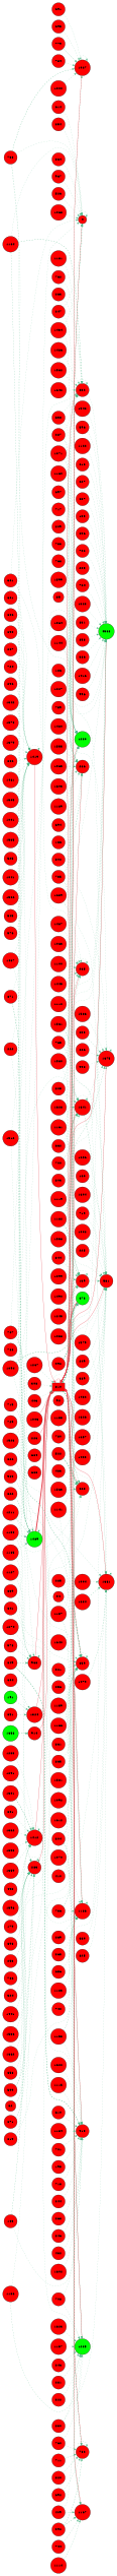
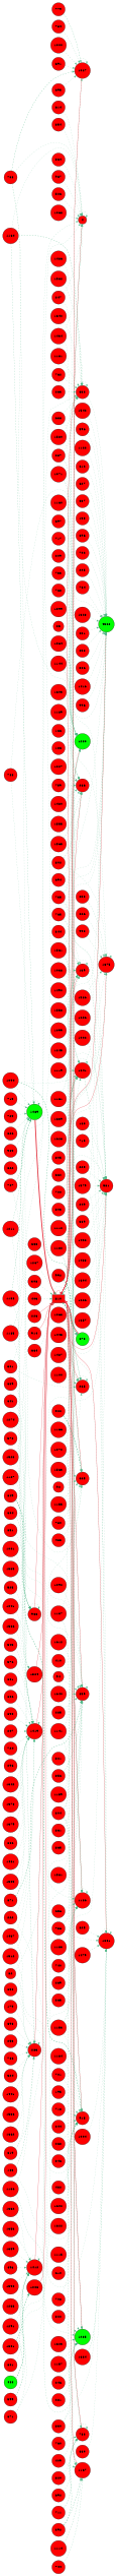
  digraph {
    rankdir=LR
    node [fillcolor="#fe0000" shape=circle style=filled]
    edge [color="#52b788" penwidth=0.50 style=dashed]
    n1 [label=1536]
    n2 [label=283]
    n3 [label=810 shape=box]
    n4 [label=1027]
    n5 [label=4]
    n6 [fillcolor="#00fe00" label=4568]
    n7 [label=665]
    n8 [label=139]
    n9 [label=266]
    n10 [label=1641]
    n11 [label=1675]
    n12 [fillcolor="#00fe00" label=1230]
    n13 [label=1661]
    n14 [label=265]
    n15 [label=581]
    n16 [label=632]
    n17 [label=1186]
    n18 [label=859]
    n19 [label=915]
    n20 [fillcolor="#00fe00" label=673]
    n21 [label=1167]
    n22 [fillcolor="#00fe00" label=1235]
    n23 [label=782]
    n24 [label=1542]
    n25 [label=522]
    n26 [label=525]
    n27 [label=1419]
    n28 [label=526]
    n29 [label=1038]
    n30 [label=1041]
    n31 [label=1555]
    n32 [label=226]
    n33 [label=1558]
    n34 [label=1561]
    n35 [label=1563]
    n36 [label=1564]
    n37 [label=1565]
    n38 [label=1566]
    n39 [label=1634]
    n40 [label=545]
    n41 [label=1063]
    n42 [label=1579]
    n43 [label=1068]
    n44 [label=1580]
    n45 [label=1070]
    n46 [label=1071]
    n47 [label=1581]
    n48 [label=1582]
    n49 [label=1586]
    n50 [label=1598]
    n51 [label=1412]
    n52 [label=1599]
    n53 [label=576]
    n54 [label=1602]
    n55 [label=1603]
    n56 [label=1604]
    n57 [label=1094]
    n58 [fillcolor="#00fe00" label=1489]
    n59 [label=578]
    n60 [label=968]
    n61 [label=1092]
    n62 [label=1099]
    n63 [label=1100]
    n64 [label=1612]
    n65 [label=82]
    n66 [label=596]
    n67 [label=85]
    n68 [label=1622]
    n69 [label=599]
    n70 [label=1112]
    n71 [label=601]
    n72 [label=1114]
    n73 [label=1115]
    n74 [label=92]
    n75 [label=604]
    n76 [label=1324]
    n77 [label=606]
    n78 [label=1119]
    n79 [label=1626]
    n80 [label=94]
    n81 [label=610]
    n82 [label=1122]
    n83 [label=612]
    n84 [label=1628]
    n85 [label=614]
    n86 [label=1639]
    n87 [label=1127]
    n88 [label=1640]
    n89 [label=1642]
    n90 [label=1136]
    n91 [label=1137]
    n92 [label=1138]
    n93 [label=627]
    n94 [label=1141]
    n95 [label=1144]
-   n96 [fillcolor="#00fe00" label=1658]
    n97 [label=914]
    n98 [label=1657]
    n99 [label=1656]
    n100 [label=1662]
    n101 [label=637]
    n102 [label=639]
    n103 [label=1153]
    n104 [label=641]
    n105 [label=1155]
    n106 [label=638]
    n107 [label=133]
    n108 [label=1157]
    n109 [label=1159]
    n110 [label=1160]
    n111 [label=1161]
    n112 [label=1164]
    n113 [label=653]
    n114 [label=656]
    n115 [label=1166]
    n116 [label=658]
    n117 [label=660]
    n118 [label=662]
    n119 [label=664]
    n120 [label=666]
    n121 [label=668]
    n122 [label=1181]
    n123 [label=1182]
    n124 [label=671]
    n125 [label=1184]
    n126 [label=1185]
    n127 [label=1183]
    n128 [label=1189]
    n129 [label=166]
    n130 [label=160]
    n131 [label=690]
    n132 [label=691]
    n133 [label=692]
    n134 [label=179]
    n135 [label=694]
    n136 [label=695]
    n137 [label=183]
    n138 [label=696]
    n139 [label=186]
    n140 [label=698]
    n141 [label=697]
    n142 [label=701]
    n143 [label=702]
-   n144 [fillcolor="#00fe00" label=191]
    n145 [label=1211]
    n146 [label=700]
    n147 [label=707]
    n148 [label=708]
    n149 [label=195]
    n150 [label=711]
    n151 [label=1227]
    n152 [label=715]
    n153 [label=205]
    n154 [label=207]
    n155 [label=718]
    n156 [label=1233]
    n157 [label=719]
    n158 [label=724]
    n159 [label=717]
    n160 [label=209]
    n161 [label=729]
    n162 [label=1245]
    n163 [label=222]
    n164 [label=735]
    n165 [label=736]
    n166 [label=225]
    n167 [label=738]
    n168 [label=740]
    n169 [label=733]
    n170 [label=744]
    n171 [label=1267]
    n172 [label=244]
    n173 [label=246]
    n174 [label=759]
    n175 [label=247]
    n176 [label=760]
    n177 [label=249]
    n178 [label=1274]
    n179 [label=764]
    n180 [label=765]
    n181 [label=253]
    n182 [label=762]
    n183 [label=768]
    n184 [label=263]
    n185 [label=779]
    n186 [label=1291]
    n187 [label=268]
    n188 [label=780]
    n189 [label=784]
    n190 [label=269]
    n191 [label=786]
    n192 [label=788]
    n193 [label=1301]
    n194 [label=281]
    n195 [label=285]
    n196 [label=287]
    n197 [label=801]
    n198 [label=802]
    n199 [label=803]
    n200 [label=805]
    n201 [label=296]
    n202 [label=1323]
    n203 [label=301]
    n204 [label=304]
    n205 [label=819]
    n206 [label=1332]
    n207 [label=820]
    n208 [label=822]
    n209 [label=308]
    n210 [label=825]
    n211 [label=826]
    n212 [label=1342]
    n213 [label=831]
    n214 [label=830]
    n215 [label=321]
    n216 [label=322]
    n217 [label=324]
    n218 [label=1353]
    n219 [label=846]
    n220 [label=1359]
    n221 [label=849]
    n222 [label=851]
    n223 [label=854]
    n224 [label=344]
    n225 [label=856]
    n226 [label=858]
    n227 [label=861]
    n228 [label=864]
    n229 [label=865]
    n230 [label=1378]
    n231 [label=1379]
    n232 [label=871]
    n233 [label=365]
    n234 [label=886]
    n235 [label=386]
    n236 [label=389]
    n237 [label=392]
    n238 [label=1416]
    n239 [label=403]
    n240 [label=1432]
    n241 [label=409]
    n242 [label=1434]
    n243 [label=1433]
    n244 [label=410]
    n245 [label=1437]
    n246 [label=1441]
    n247 [label=1445]
    n248 [label=1461]
    n249 [label=967]
    n250 [label=1480]
    n251 [label=1479]
    n252 [label=1486]
    n253 [label=1487]
    n254 [label=1490]
    n255 [label=989]
    n256 [label=992]
    n257 [label=1505]
    n258 [label=482]
    n259 [label=483]
    n260 [label=996]
    n261 [label=998]
    n262 [label=1623]
    n263 [label=1000]
    n264 [label=1001]
    n265 [label=1512]
    n266 [label=1003]
    n267 [label=1002]
    n268 [label=493]
+   n269 [fillcolor="#00fe00" label=488]
    n270 [label=1004]
    n271 [label=1523]
    n272 [label=1535]
    n1 -> n2
    n2 -> n2
    n2 -> n3 [color="#e63946" penwidth=1.00 style=""]
    n3 -> n2
    n3 -> n3 [color="#e63946" penwidth=1.00 style=""]
    n3 -> n3
    n3 -> n4 [penwidth=0.79]
    n3 -> n5
    n3 -> n6
    n3 -> n7
    n3 -> n8
    n3 -> n9
    n3 -> n10
    n3 -> n11
    n3 -> n12
    n3 -> n13
    n3 -> n14
    n3 -> n15
    n3 -> n16
    n3 -> n17
    n3 -> n18
    n3 -> n19
    n3 -> n20
    n3 -> n21 [penwidth=1.07]
    n3 -> n22
    n3 -> n23 [penwidth=0.85]
    n4 -> n3 [color="#e63946" penwidth=1.02 style=""]
    n4 -> n4 [penwidth=0.58]
    n5 -> n3 [color="#e63946" penwidth=1.00 style=""]
    n5 -> n5 [penwidth=0.55]
    n6 -> n3 [color="#e63946" penwidth=1.00 style=""]
    n7 -> n3 [color="#e63946" penwidth=1.00 style=""]
    n8 -> n3 [color="#e63946" penwidth=1.00 style=""]
    n8 -> n8
    n8 -> n15
    n9 -> n3 [color="#e63946" penwidth=1.00 style=""]
    n10 -> n3 [color="#e63946" penwidth=1.00 style=""]
    n10 -> n10
    n10 -> n11
    n10 -> n13
    n10 -> n15
    n11 -> n3 [color="#e63946" penwidth=1.00 style=""]
    n11 -> n11
    n12 -> n3 [color="#e63946" penwidth=1.00 style=""]
    n13 -> n3 [color="#e63946" penwidth=1.00 style=""]
    n13 -> n13
    n14 -> n3 [color="#e63946" penwidth=1.00 style=""]
    n14 -> n14
    n15 -> n3 [color="#e63946" penwidth=1.00 style=""]
    n16 -> n3 [color="#e63946" penwidth=1.00 style=""]
    n16 -> n6
    n16 -> n16
    n17 -> n3 [color="#e63946" penwidth=1.00 style=""]
    n17 -> n17
    n18 -> n3 [color="#e63946" penwidth=1.00 style=""]
    n18 -> n18
    n19 -> n3 [color="#e63946" penwidth=1.00 style=""]
    n20 -> n3 [color="#e63946" penwidth=2.69 style=""]
    n21 -> n3 [color="#e63946" penwidth=1.00 style=""]
    n22 -> n3 [color="#e63946" penwidth=1.18 style=""]
    n23 -> n3 [color="#e63946" penwidth=1.02 style=""]
    n23 -> n23 [penwidth=0.68]
    n24 -> n6
    n25 -> n7 [penwidth=2.56]
    n26 -> n27
    n27 -> n3 [color="#e63946" penwidth=1.00 style=""]
    n27 -> n27
    n28 -> n5
    n29 -> n8
    n30 -> n27
    n31 -> n9
    n32 -> n3 [color="#e63946" penwidth=1.00 style=""]
    n33 -> n8 [penwidth=0.63]
    n34 -> n6
    n34 -> n10 [penwidth=1.11]
    n35 -> n7
    n36 -> n11
    n36 -> n12
    n37 -> n9 [penwidth=0.84]
    n38 -> n27
    n39 -> n13 [penwidth=0.84]
    n40 -> n27
    n41 -> n14
    n42 -> n6
    n42 -> n13
    n42 -> n15
    n43 -> n5
    n44 -> n8
    n44 -> n16 [penwidth=0.64]
    n45 -> n6
    n45 -> n17 [penwidth=0.51]
    n46 -> n6
    n46 -> n12
    n47 -> n18
    n48 -> n16 [penwidth=0.58]
    n49 -> n11
    n50 -> n51
    n51 -> n3 [color="#e63946" penwidth=1.00 style=""]
    n51 -> n51
    n52 -> n12
    n53 -> n27
    n54 -> n19
    n55 -> n9
    n56 -> n15
    n57 -> n10
    n57 -> n20 [penwidth=1.52]
    n57 -> n58
    n58 -> n3 [color="#e63946" penwidth=4.00 style=""]
    n58 -> n58 [penwidth=0.62]
    n59 -> n60
    n60 -> n3 [color="#e63946" penwidth=1.00 style=""]
    n60 -> n60
    n61 -> n18
    n62 -> n8
    n63 -> n14
    n64 -> n18
    n65 -> n2
    n65 -> n15
    n66 -> n6
    n67 -> n12
    n68 -> n19
    n69 -> n7
    n69 -> n18
    n69 -> n51
    n70 -> n10
    n70 -> n14
    n71 -> n27
    n72 -> n21 [penwidth=0.80]
    n73 -> n19
    n74 -> n7
    n75 -> n76 [penwidth=0.66]
    n76 -> n3 [color="#e63946" penwidth=1.00 style=""]
    n77 -> n27
    n78 -> n8 [penwidth=0.51]
    n78 -> n10 [penwidth=0.53]
    n79 -> n15
    n80 -> n18
    n81 -> n19
    n82 -> n6
    n83 -> n6
    n84 -> n10
    n85 -> n5
    n86 -> n6
    n86 -> n14
    n86 -> n15
    n87 -> n60
    n88 -> n18
    n89 -> n16
    n90 -> n2
    n90 -> n22 [penwidth=0.69]
    n91 -> n6
    n91 -> n21 [penwidth=0.74]
    n92 -> n18 [penwidth=0.52]
    n92 -> n58 [penwidth=0.96]
    n93 -> n6
    n94 -> n10 [penwidth=0.60]
    n94 -> n17
    n95 -> n9
    n95 -> n12
-   n96 -> n97 [penwidth=1.50]
    n97 -> n3 [color="#e63946" penwidth=1.00 style=""]
    n98 -> n15
    n99 -> n15
    n100 -> n2
    n101 -> n6
    n102 -> n60
    n103 -> n15
    n103 -> n17
    n103 -> n19
    n104 -> n60
    n105 -> n7 [penwidth=0.63]
    n106 -> n12
    n106 -> n16
    n107 -> n6
    n108 -> n22
    n109 -> n12
    n109 -> n22
    n110 -> n12
    n111 -> n8 [penwidth=0.67]
    n111 -> n14 [penwidth=0.54]
    n112 -> n5
    n112 -> n16 [penwidth=1.10]
    n112 -> n58 [penwidth=0.82]
    n113 -> n11 [penwidth=0.65]
    n114 -> n17
    n115 -> n12
    n115 -> n22
    n116 -> n2
    n117 -> n13
    n118 -> n10
    n119 -> n3
    n120 -> n11
    n121 -> n3
    n122 -> n16
    n123 -> n7 [penwidth=0.74]
    n123 -> n8 [penwidth=0.69]
    n123 -> n11 [penwidth=0.80]
    n123 -> n14
    n123 -> n15
    n124 -> n18
    n124 -> n51
    n125 -> n19
    n126 -> n17
    n126 -> n58 [penwidth=0.70]
    n127 -> n17
    n128 -> n9 [penwidth=0.53]
    n129 -> n9
    n130 -> n15
    n131 -> n27
    n132 -> n4 [penwidth=0.53]
    n133 -> n23 [penwidth=0.59]
    n134 -> n2
    n135 -> n12
    n135 -> n13
    n136 -> n4 [penwidth=0.54]
    n137 -> n2 [penwidth=0.90]
    n137 -> n19
    n138 -> n6
    n139 -> n9
    n140 -> n2
    n141 -> n12
    n142 -> n19 [penwidth=0.57]
    n143 -> n6
-   n144 -> n76 [penwidth=0.79]
    n145 -> n18
    n145 -> n58 [penwidth=0.84]
    n146 -> n10 [penwidth=0.78]
    n147 -> n5
    n147 -> n18
    n147 -> n58 [penwidth=0.73]
    n148 -> n19
    n148 -> n22
    n149 -> n19
    n150 -> n23 [penwidth=0.94]
    n151 -> n9
    n152 -> n58 [penwidth=0.62]
    n153 -> n6
    n154 -> n27
    n155 -> n19
    n156 -> n51
    n157 -> n15
    n158 -> n27
    n159 -> n12
    n160 -> n12
    n161 -> n58
    n162 -> n8
    n163 -> n19
    n163 -> n27
    n164 -> n5
    n164 -> n9 [penwidth=0.52]
    n164 -> n15
    n164 -> n17
    n165 -> n13
    n165 -> n17
    n165 -> n18
    n166 -> n15
    n167 -> n2
    n167 -> n4 [penwidth=1.10]
    n167 -> n5
    n167 -> n9 [penwidth=0.57]
    n168 -> n17
    n169 -> n12
    n170 -> n21 [penwidth=0.69]
    n171 -> n3
    n172 -> n19
    n173 -> n22
    n174 -> n9 [penwidth=0.61]
    n175 -> n5
    n175 -> n15
    n176 -> n22
    n176 -> n23 [penwidth=0.59]
    n177 -> n15
    n178 -> n60
    n179 -> n6
    n180 -> n5
    n180 -> n8
    n180 -> n10
    n181 -> n2 [penwidth=0.62]
    n182 -> n16
    n183 -> n12
    n184 -> n16
    n185 -> n4 [penwidth=0.98]
    n186 -> n51
    n187 -> n19
    n188 -> n7
    n189 -> n4 [penwidth=0.57]
    n190 -> n17
    n191 -> n2 [penwidth=0.58]
    n192 -> n12
    n192 -> n58 [penwidth=0.51]
    n193 -> n51 [penwidth=1.47]
    n194 -> n22
    n195 -> n18
    n196 -> n6
    n196 -> n16
    n196 -> n19
    n197 -> n51
    n198 -> n9 [penwidth=0.82]
    n198 -> n11
    n199 -> n10
    n200 -> n10
    n200 -> n16
    n200 -> n17
    n201 -> n27
    n202 -> n6
    n203 -> n5
    n203 -> n14
    n203 -> n60
    n204 -> n12
    n204 -> n14
    n204 -> n19
    n204 -> n23 [penwidth=0.91]
    n205 -> n2
    n205 -> n17
    n206 -> n51
    n207 -> n23 [penwidth=0.65]
    n208 -> n7 [penwidth=0.53]
    n208 -> n58 [penwidth=0.54]
    n209 -> n3
    n210 -> n13
    n211 -> n58 [penwidth=0.59]
    n212 -> n27
    n213 -> n6
    n214 -> n13
    n214 -> n22
    n215 -> n18
    n216 -> n22
    n217 -> n2
    n218 -> n51 [penwidth=0.54]
    n219 -> n19
    n220 -> n51
    n221 -> n19 [penwidth=1.89]
    n221 -> n60 [penwidth=1.32]
    n222 -> n76 [penwidth=0.51]
    n223 -> n5
    n224 -> n8 [penwidth=0.80]
    n225 -> n18 [penwidth=0.97]
    n226 -> n6
    n227 -> n18
    n228 -> n5
    n229 -> n18
    n230 -> n27
    n231 -> n27
    n232 -> n18 [penwidth=1.41]
    n232 -> n27
    n233 -> n17
    n234 -> n27
    n235 -> n6
    n236 -> n15
    n237 -> n21 [penwidth=1.16]
    n237 -> n23 [penwidth=1.00]
    n238 -> n6
    n239 -> n3
    n240 -> n15
    n241 -> n21 [penwidth=0.67]
    n241 -> n22
    n242 -> n5
    n242 -> n18
    n243 -> n15
    n244 -> n18
    n245 -> n13
    n245 -> n27
    n246 -> n2
    n247 -> n14
    n248 -> n27
    n249 -> n5
    n250 -> n9 [penwidth=0.64]
    n251 -> n13 [penwidth=0.82]
    n252 -> n16
    n253 -> n14
    n254 -> n6
    n254 -> n7
    n255 -> n58 [penwidth=0.65]
    n256 -> n20 [penwidth=3.00]
    n257 -> n27
    n258 -> n19
    n259 -> n7
    n260 -> n6
    n261 -> n11
    n262 -> n22
    n263 -> n4 [penwidth=0.57]
    n264 -> n27
    n265 -> n22
    n265 -> n27
    n266 -> n3 [color="#e63946" penwidth=1.00 style=""]
    n267 -> n15
    n268 -> n51
+   n269 -> n266 [penwidth=2.02]
    n270 -> n13
    n271 -> n2
    n271 -> n16
    n272 -> n27
  }
